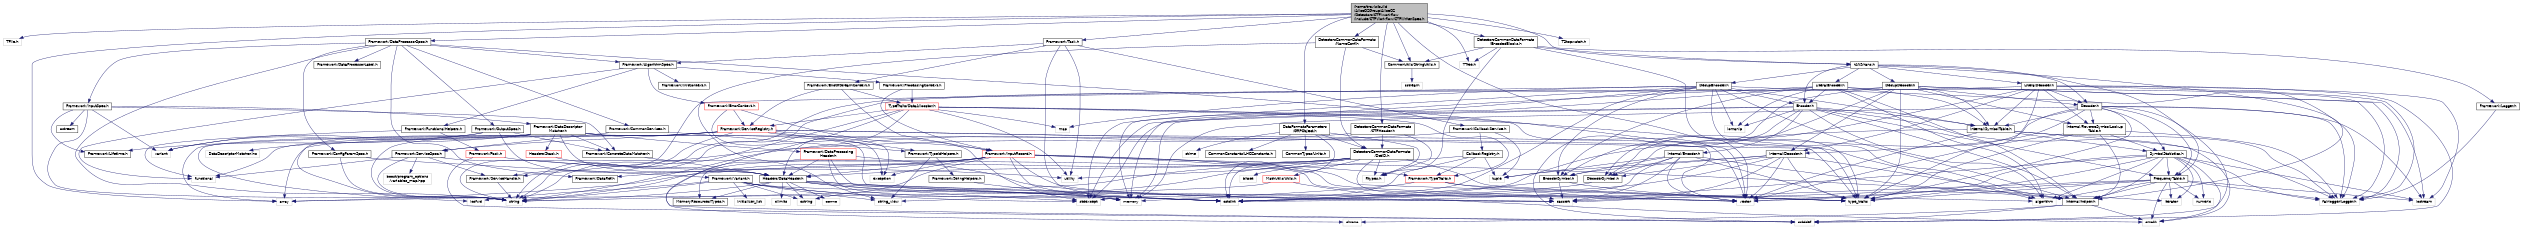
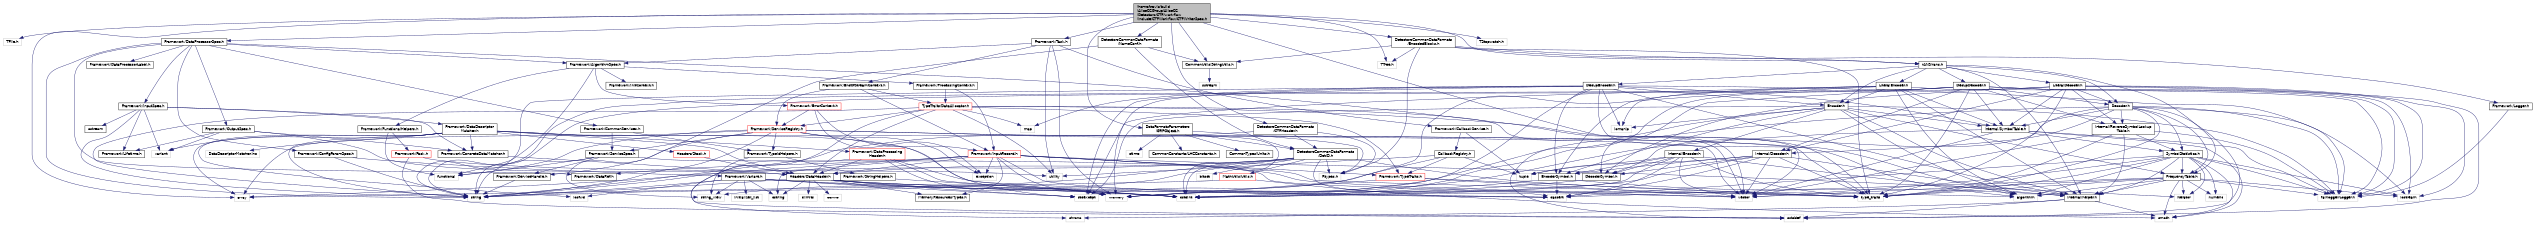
  digraph {
    node [color=black fontname=Helvetica fontsize=10 shape=record]
    edge [color=midnightblue fontname=Helvetica fontsize=10 labelfontname=Helvetica labelfontsize=10 style=solid]
    n1 [fillcolor=grey75 fontcolor=black height=0.2 label="/home/travis/build\l/AliceO2Group/AliceO2\l/Detectors/CTF/workflow\l/include/CTFWorkflow/CTFWriterSpec.h" style=filled width=0.4]
    n2 [color=grey75 height=0.2 label="TFile.h" width=0.4]
    n3 [color=grey75 height=0.2 label="TTree.h" width=0.4]
    n4 [height=0.2 label="Framework/DataProcessorSpec.h" width=0.4]
    n5 [color=grey75 height=0.2 label=vector width=0.4]
    n6 [color=grey75 height=0.2 label=array width=0.4]
    n7 [height=0.2 label="Framework/Task.h" width=0.4]
    n8 [height=0.2 label="DataFormatsParameters\l/GRPObject.h" width=0.4]
    n9 [height=0.2 label="DetectorsCommonDataFormats\l/CTFHeader.h" width=0.4]
    n10 [height=0.2 label="DetectorsCommonDataFormats\l/NameConf.h" width=0.4]
    n11 [height=0.2 label="CommonUtils/StringUtils.h" width=0.4]
    n12 [height=0.2 label="DetectorsCommonDataFormats\l/EncodedBlocks.h" width=0.4]
    n13 [height=0.2 label="rANS/rans.h" width=0.4]
    n14 [color=grey75 height=0.2 label="TStopwatch.h" width=0.4]
    n15 [height=0.2 label="Framework/AlgorithmSpec.h" width=0.4]
    n16 [height=0.2 label="Framework/DataRef.h" width=0.4]
    n17 [color=grey75 height=0.2 label=string width=0.4]
    n18 [height=0.2 label="Framework/ConfigParamSpec.h" width=0.4]
    n19 [height=0.2 label="Framework/DataProcessorLabel.h" width=0.4]
    n20 [height=0.2 label="Framework/InputSpec.h" width=0.4]
    n21 [height=0.2 label="Framework/OutputSpec.h" width=0.4]
    n22 [height=0.2 label="Framework/CommonServices.h" width=0.4]
    n23 [color=grey75 height=0.2 label=memory width=0.4]
    n24 [color=grey75 height=0.2 label=utility width=0.4]
    n25 [height=0.2 label="Framework/CallbackService.h" width=0.4]
    n26 [height=0.2 label="Framework/EndOfStreamContext.h" width=0.4]
    n27 [color=grey75 height=0.2 label=cstdint width=0.4]
    n28 [color=grey75 height=0.2 label="Rtypes.h" width=0.4]
    n29 [color=grey75 height=0.2 label=ctime width=0.4]
    n30 [height=0.2 label="CommonConstants/LHCConstants.h" width=0.4]
    n31 [height=0.2 label="CommonTypes/Units.h" width=0.4]
    n32 [height=0.2 label="DetectorsCommonDataFormats\l/DetID.h" width=0.4]
    n33 [color=grey75 height=0.2 label=string_view width=0.4]
    n34 [color=grey75 height=0.2 label=sstream width=0.4]
    n35 [color=grey75 height=0.2 label=type_traits width=0.4]
    n36 [height=0.2 label="Framework/Logger.h" width=0.4]
    n37 [height=0.2 label="FrequencyTable.h" width=0.4]
    n38 [height=0.2 label="internal/helper.h" width=0.4]
    n39 [height=0.2 label="Encoder.h" width=0.4]
    n40 [height=0.2 label="Decoder.h" width=0.4]
    n41 [height=0.2 label="DedupEncoder.h" width=0.4]
    n42 [height=0.2 label="DedupDecoder.h" width=0.4]
    n43 [height=0.2 label="LiteralEncoder.h" width=0.4]
    n44 [height=0.2 label="LiteralDecoder.h" width=0.4]
    n45 [height=0.2 label="Framework/ProcessingContext.h" width=0.4]
    n46 [color=grey75 height=0.2 label=functional width=0.4]
    n47 [color=red height=0.2 label="Framework/ErrorContext.h" width=0.4]
    n48 [height=0.2 label="Framework/InitContext.h" width=0.4]
    n49 [height=0.2 label="Framework/FunctionalHelpers.h" width=0.4]
    n50 [height=0.2 label="Framework/Variant.h" width=0.4]
    n51 [height=0.2 label="Framework/Lifetime.h" width=0.4]
    n52 [height=0.2 label="Framework/ConcreteDataMatcher.h" width=0.4]
    n53 [height=0.2 label="Framework/DataDescriptor\lMatcher.h" width=0.4]
    n54 [color=grey75 height=0.2 label=variant width=0.4]
    n55 [height=0.2 label=ostream width=0.4]
    n56 [height=0.2 label="Headers/DataHeader.h" width=0.4]
    n57 [height=0.2 label="Framework/ServiceSpec.h" width=0.4]
    n58 [height=0.2 label="Framework/TypeIdHelpers.h" width=0.4]
    n59 [color=red height=0.2 label="Framework/InputRecord.h" width=0.4]
    n60 [color=red height=0.2 label="TypeTraits/DataAllocator.h" width=0.4]
    n61 [color=grey75 height=0.2 label=exception width=0.4]
    n62 [color=red height=0.2 label="Framework/ServiceRegistry.h" width=0.4]
    n63 [color=red height=0.2 label="Framework/Pack.h" width=0.4]
    n64 [color=red height=0.2 label="Framework/TypeTraits.h" width=0.4]
    n65 [height=0.2 label="MemoryResources/Types.h" width=0.4]
    n66 [color=grey75 height=0.2 label=cassert width=0.4]
    n67 [color=grey75 height=0.2 label=cstring width=0.4]
    n68 [color=grey75 height=0.2 label=iterator width=0.4]
    n69 [color=grey75 height=0.2 label=map width=0.4]
    n70 [color=grey75 height=0.2 label=cstddef width=0.4]
    n71 [color=grey75 height=0.2 label=algorithm width=0.4]
    n72 [color=grey75 height=0.2 label=stdexcept width=0.4]
    n73 [color=grey75 height=0.2 label=climits width=0.4]
    n74 [color=grey75 height=0.2 label=cerrno width=0.4]
    n75 [height=0.2 label="Framework/ServiceHandle.h" width=0.4]
-   n76 [color=grey75 height=0.2 label="boost/program_options\l/variables_map.hpp" width=0.4]
    n77 [height=0.2 label="Framework/StringHelpers.h" width=0.4]
    n78 [color=grey75 height=0.2 label=iosfwd width=0.4]
    n79 [color=grey75 height=0.2 label=initializer_list width=0.4]
    n80 [color=red height=0.2 label="Framework/DataProcessing\lHeader.h" width=0.4]
    n81 [color=red height=0.2 label="Headers/Stack.h" width=0.4]
    n82 [color=grey75 height=0.2 label="DataDescriptorMatcher.inc" width=0.4]
    n83 [color=grey75 height=0.2 label=chrono width=0.4]
    n84 [height=0.2 label="CallbackRegistry.h" width=0.4]
    n85 [color=grey75 height=0.2 label=tuple width=0.4]
    n86 [color=grey75 height=0.2 label=bitset width=0.4]
    n87 [color=red height=0.2 label="MathUtils/Utils.h" width=0.4]
    n88 [color=grey75 height=0.2 label=cmath width=0.4]
    n89 [color=grey75 height=0.2 label="fairlogger/Logger.h" width=0.4]
    n90 [color=grey75 height=0.2 label=iostream width=0.4]
    n91 [color=grey75 height=0.2 label=numeric width=0.4]
    n92 [height=0.2 label="internal/Encoder.h" width=0.4]
    n93 [height=0.2 label="EncoderSymbol.h" width=0.4]
    n94 [color=grey75 height=0.2 label=iomanip width=0.4]
    n95 [height=0.2 label="internal/SymbolTable.h" width=0.4]
    n96 [height=0.2 label="DecoderSymbol.h" width=0.4]
    n97 [height=0.2 label="SymbolStatistics.h" width=0.4]
    n98 [height=0.2 label="internal/Decoder.h" width=0.4]
    n99 [height=0.2 label="internal/ReverseSymbolLookup\lTable.h" width=0.4]
    n1 -> n2
    n1 -> n3
    n1 -> n4
    n1 -> n5
    n1 -> n6
    n1 -> n7
    n1 -> n8
    n1 -> n9
    n1 -> n10
    n1 -> n11
    n1 -> n12
    n1 -> n13
    n1 -> n14
    n4 -> n5
    n4 -> n15
    n4 -> n16
    n4 -> n17
    n4 -> n18
    n4 -> n19
    n4 -> n20
    n4 -> n21
    n4 -> n22
    n7 -> n15
    n7 -> n23
    n7 -> n24
    n7 -> n25
    n7 -> n26
    n8 -> n27
    n8 -> n28
    n8 -> n29
    n8 -> n30
    n8 -> n31
    n8 -> n32
    n9 -> n17
    n9 -> n28
    n9 -> n32
    n10 -> n11
    n10 -> n32
    n10 -> n33
    n11 -> n34
    n12 -> n3
    n12 -> n11
    n12 -> n13
    n12 -> n28
    n12 -> n35
    n12 -> n36
    n13 -> n37
    n13 -> n38
    n13 -> n39
    n13 -> n40
    n13 -> n41
    n13 -> n42
    n13 -> n43
    n13 -> n44
    n15 -> n45
    n15 -> n46
    n15 -> n47
    n15 -> n48
    n15 -> n49
    n18 -> n17
    n18 -> n50
    n20 -> n17
    n20 -> n51
    n20 -> n52
    n20 -> n53
    n20 -> n54
    n20 -> n55
    n21 -> n51
    n21 -> n52
    n21 -> n54
    n21 -> n56
    n22 -> n57
    n22 -> n58
-   n25 -> n75
    n25 -> n84
    n25 -> n85
    n26 -> n59
    n26 -> n60
    n26 -> n62
    n32 -> n6
    n32 -> n17
    n32 -> n27
    n32 -> n28
    n32 -> n33
    n32 -> n35
    n32 -> n56
    n32 -> n66
    n32 -> n86
    n32 -> n87
    n36 -> n89
    n37 -> n5
    n37 -> n35
    n37 -> n38
    n37 -> n66
    n37 -> n68
    n37 -> n71
    n37 -> n88
    n37 -> n89
    n37 -> n90
    n37 -> n91
    n38 -> n70
    n38 -> n83
    n38 -> n88
    n39 -> n23
    n39 -> n37
    n39 -> n38
    n39 -> n71
    n39 -> n72
    n39 -> n89
    n39 -> n92
    n39 -> n93
    n39 -> n94
    n39 -> n95
    n40 -> n23
    n40 -> n35
    n40 -> n37
    n40 -> n70
    n40 -> n89
    n40 -> n90
    n40 -> n95
    n40 -> n96
    n40 -> n97
    n40 -> n98
    n40 -> n99
    n41 -> n17
    n41 -> n23
    n41 -> n27
    n41 -> n38
    n41 -> n39
    n41 -> n69
    n41 -> n71
    n41 -> n72
    n41 -> n89
    n41 -> n93
    n41 -> n94
    n41 -> n95
    n42 -> n17
    n42 -> n35
    n42 -> n40
    n42 -> n70
    n42 -> n89
    n42 -> n90
    n42 -> n95
    n42 -> n96
    n42 -> n98
    n42 -> n99
    n43 -> n23
    n43 -> n38
    n43 -> n39
    n43 -> n71
    n43 -> n72
    n43 -> n89
    n43 -> n93
    n43 -> n94
    n43 -> n95
    n44 -> n17
    n44 -> n35
    n44 -> n40
    n44 -> n70
    n44 -> n89
    n44 -> n90
    n44 -> n95
    n44 -> n96
    n44 -> n98
    n44 -> n99
    n45 -> n59
    n45 -> n60
    n47 -> n59
    n47 -> n61
    n47 -> n62
    n49 -> n46
    n49 -> n63
    n50 -> n17
    n50 -> n27
    n50 -> n33
    n50 -> n35
    n50 -> n67
    n50 -> n72
    n50 -> n78
    n50 -> n79
    n52 -> n56
    n53 -> n5
    n53 -> n6
    n53 -> n17
    n53 -> n27
    n53 -> n52
    n53 -> n54
    n53 -> n56
    n53 -> n78
    n53 -> n80
    n53 -> n81
    n53 -> n82
    n56 -> n17
    n56 -> n23
    n56 -> n27
    n56 -> n65
    n56 -> n66
    n56 -> n67
    n56 -> n71
    n56 -> n72
    n56 -> n73
    n56 -> n74
    n57 -> n5
    n57 -> n17
    n57 -> n46
    n57 -> n75
-   n57 -> n76
    n58 -> n33
    n58 -> n77
    n59 -> n5
    n59 -> n16
    n59 -> n17
    n59 -> n23
    n59 -> n35
    n59 -> n56
    n59 -> n61
    n59 -> n64
    n59 -> n65
    n59 -> n66
    n59 -> n67
    n59 -> n68
    n60 -> n5
    n60 -> n17
    n60 -> n24
    n60 -> n35
    n60 -> n56
    n60 -> n62
    n60 -> n64
    n60 -> n69
    n60 -> n70
    n62 -> n6
    n62 -> n17
    n62 -> n35
    n62 -> n46
    n62 -> n57
    n62 -> n58
    n62 -> n61
    n62 -> n71
    n62 -> n72
    n62 -> n75
    n63 -> n24
    n63 -> n70
    n64 -> n5
    n64 -> n23
    n64 -> n35
    n75 -> n17
    n77 -> n27
    n80 -> n23
    n80 -> n27
    n80 -> n56
    n80 -> n66
    n80 -> n83
    n81 -> n56
    n84 -> n24
    n84 -> n64
    n84 -> n72
    n84 -> n85
    n87 -> n6
    n87 -> n88
    n92 -> n5
    n92 -> n27
    n92 -> n35
    n92 -> n38
    n92 -> n66
    n92 -> n85
    n92 -> n93
    n92 -> n96
    n93 -> n27
    n93 -> n38
    n93 -> n66
    n95 -> n5
    n95 -> n27
    n95 -> n88
    n95 -> n89
    n95 -> n97
    n96 -> n27
    n97 -> n5
    n97 -> n35
    n97 -> n37
    n97 -> n38
    n97 -> n66
    n97 -> n68
    n97 -> n71
    n97 -> n88
    n97 -> n89
    n97 -> n90
    n97 -> n91
    n98 -> n5
    n98 -> n27
    n98 -> n35
    n98 -> n38
    n98 -> n66
    n98 -> n85
    n98 -> n93
    n98 -> n96
    n99 -> n5
    n99 -> n35
    n99 -> n38
    n99 -> n89
    n99 -> n97
  }
